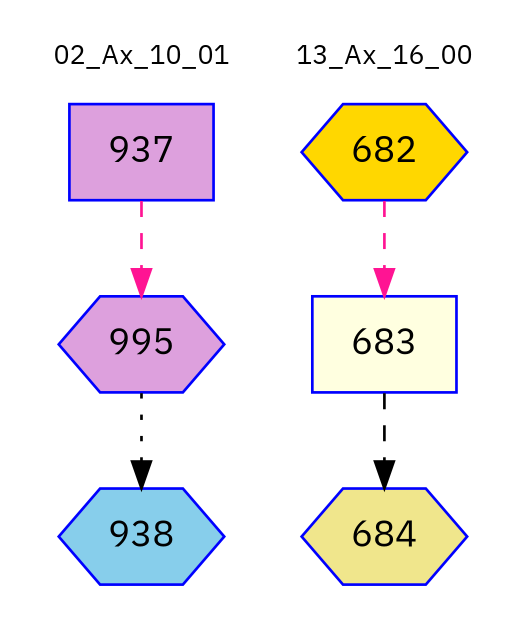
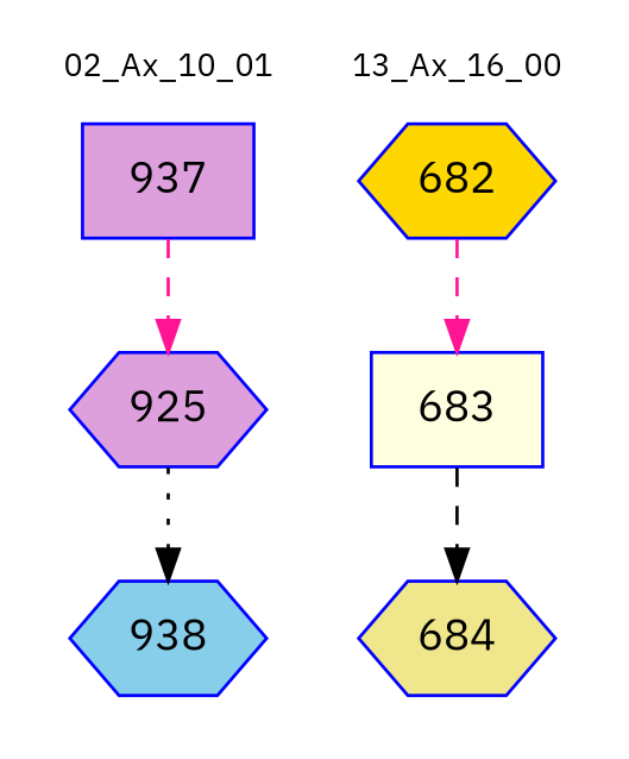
  digraph {
    fontname="IBM Plex Sans"
    node [color=blue fillcolor=plum fontname="IBM Plex Sans" shape=hexagon style=filled]
    edge [color=deeppink fontname="IBM Plex Sans" style=dashed]
    n1 [label=937 shape=box]
-   n2 [label=995]
+   n2 [label=925]
    n3 [fillcolor=skyblue label=938]
    n4 [fillcolor=gold label=682]
    n5 [fillcolor=lightyellow label=683 shape=box]
    n6 [fillcolor=khaki label=684]
    subgraph cluster_1 {
      color=white
      fontsize=10
      label="02_Ax_10_01"
      n1
      n2
      n3
    }
    subgraph cluster_2 {
      color=white
      fontsize=10
      label="13_Ax_16_00"
      n4
      n5
      n6
    }
    n1 -> n2
    n2 -> n3 [color=black style=dotted]
    n4 -> n5
    n5 -> n6 [color=black]
  }
